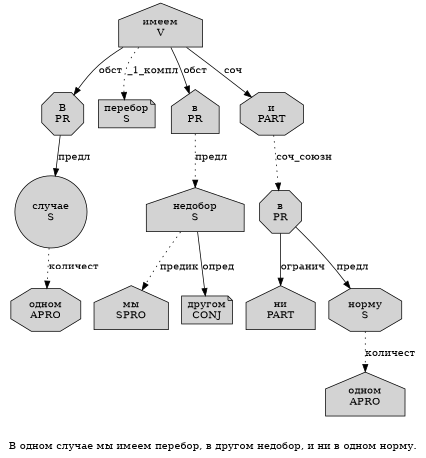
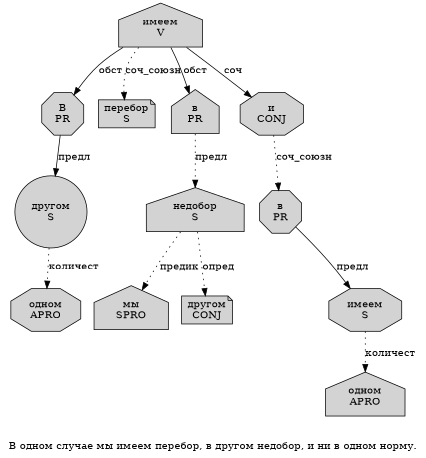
  digraph {
    label="В одном случае мы имеем перебор, в другом недобор, и ни в одном норму."
    node [fillcolor=lightgray penwidth=1 shape=house style=filled]
    edge [style=dotted]
    n1 [label="В\nPR" shape=octagon]
-   n2 [label="случае\nS" shape=circle]
+   n2 [label="другом\nS" shape=circle]
    n3 [label="одном\nAPRO" shape=octagon]
    n4 [label="мы\nSPRO"]
    n5 [label="имеем\nV"]
    n6 [label="перебор\nS" shape=note]
    n7 [label="в\nPR"]
-   n8 [label="и\nPART" shape=octagon]
+   n8 [label="и\nCONJ" shape=octagon]
    n9 [label="недобор\nS"]
    n10 [label="в\nPR" shape=octagon]
    n11 [label="другом\nCONJ" shape=note]
-   n12 [label="ни\nPART"]
-   n13 [label="норму\nS" shape=octagon]
+   n13 [label="имеем\nS" shape=octagon]
    n14 [label="одном\nAPRO"]
    n1 -> n2 [label="предл" style=solid]
    n2 -> n3 [label="количест"]
    n5 -> n1 [label="обст" style=solid]
-   n5 -> n6 [label="_1_компл"]
+   n5 -> n6 [label="соч_союзн"]
    n5 -> n7 [label="обст" style=solid]
    n5 -> n8 [label="соч" style=solid]
    n7 -> n9 [label="предл"]
    n8 -> n10 [label="соч_союзн"]
    n9 -> n4 [label="предик"]
-   n9 -> n11 [label="опред" style=solid]
-   n10 -> n12 [label="огранич" style=solid]
+   n9 -> n11 [label="опред"]
    n10 -> n13 [label="предл" style=solid]
    n13 -> n14 [label="количест"]
  }
